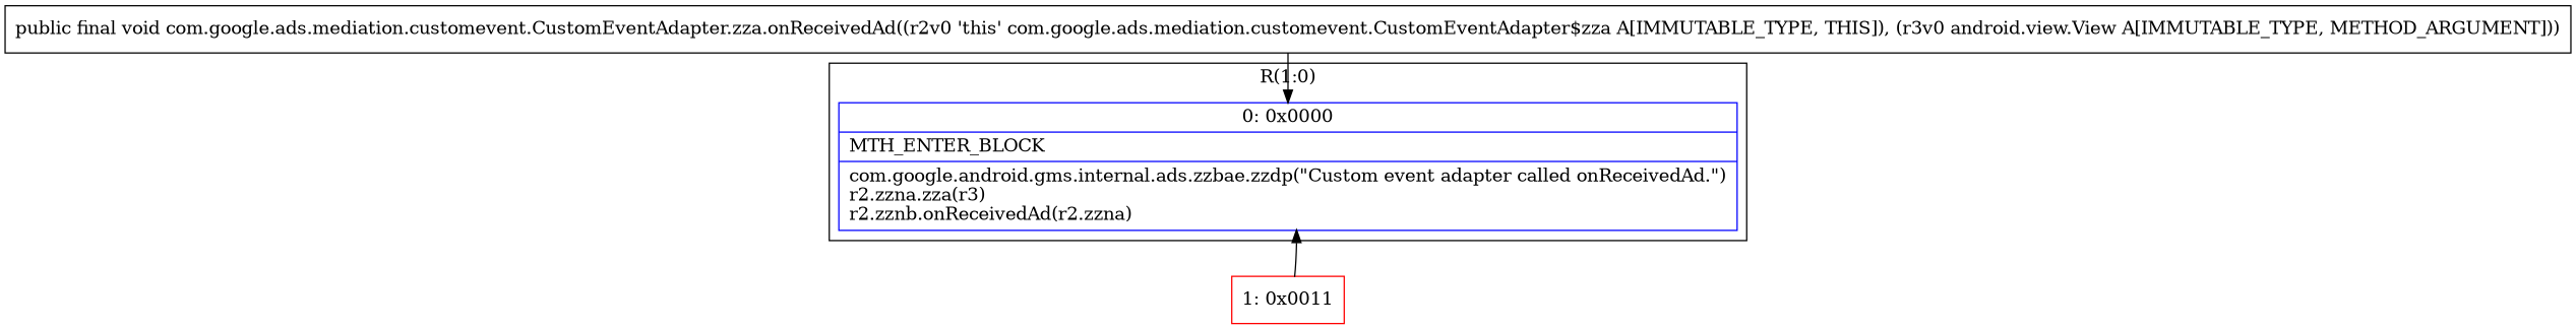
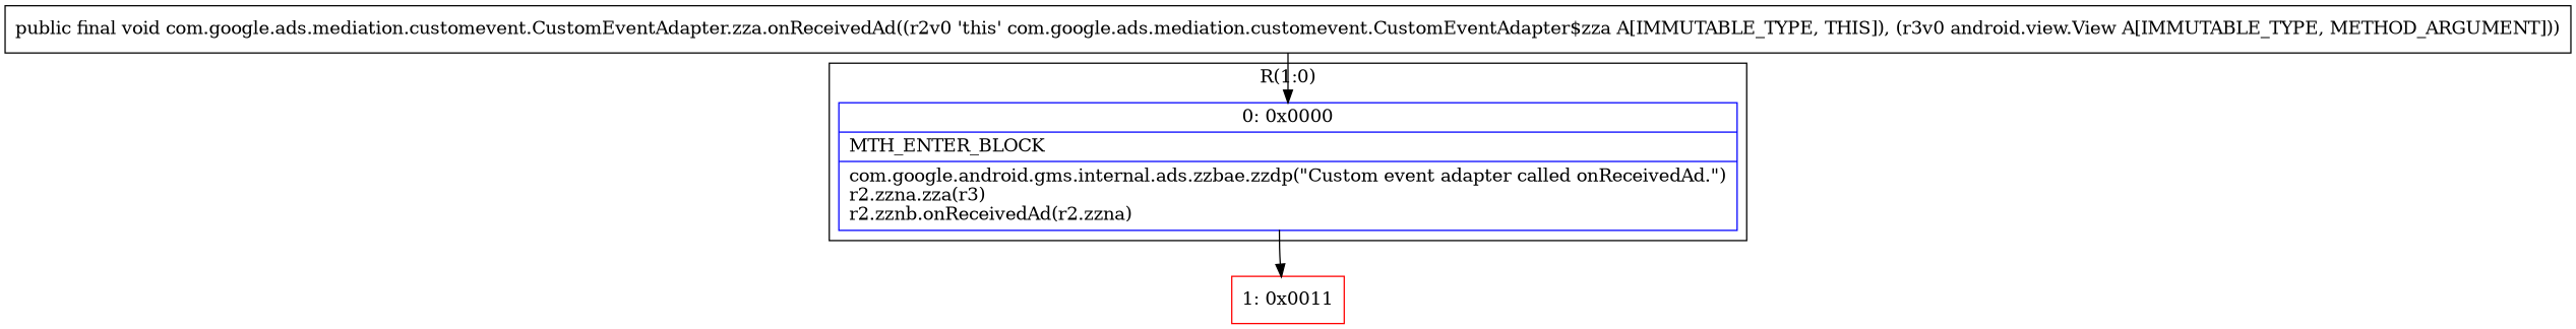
  digraph {
    node [shape=record]
    n1 [color=blue label="{0\:\ 0x0000|MTH_ENTER_BLOCK\l|com.google.android.gms.internal.ads.zzbae.zzdp(\"Custom event adapter called onReceivedAd.\")\lr2.zzna.zza(r3)\lr2.zznb.onReceivedAd(r2.zzna)\l}"]
    n2 [color=red label="{1\:\ 0x0011}"]
    n3 [label="{public final void com.google.ads.mediation.customevent.CustomEventAdapter.zza.onReceivedAd((r2v0 'this' com.google.ads.mediation.customevent.CustomEventAdapter$zza A[IMMUTABLE_TYPE, THIS]), (r3v0 android.view.View A[IMMUTABLE_TYPE, METHOD_ARGUMENT])) }"]
    subgraph cluster_1 {
      label="R(1:0)"
      n1
    }
-   n2 -> n1
+   n1 -> n2
    n3 -> n1
  }
